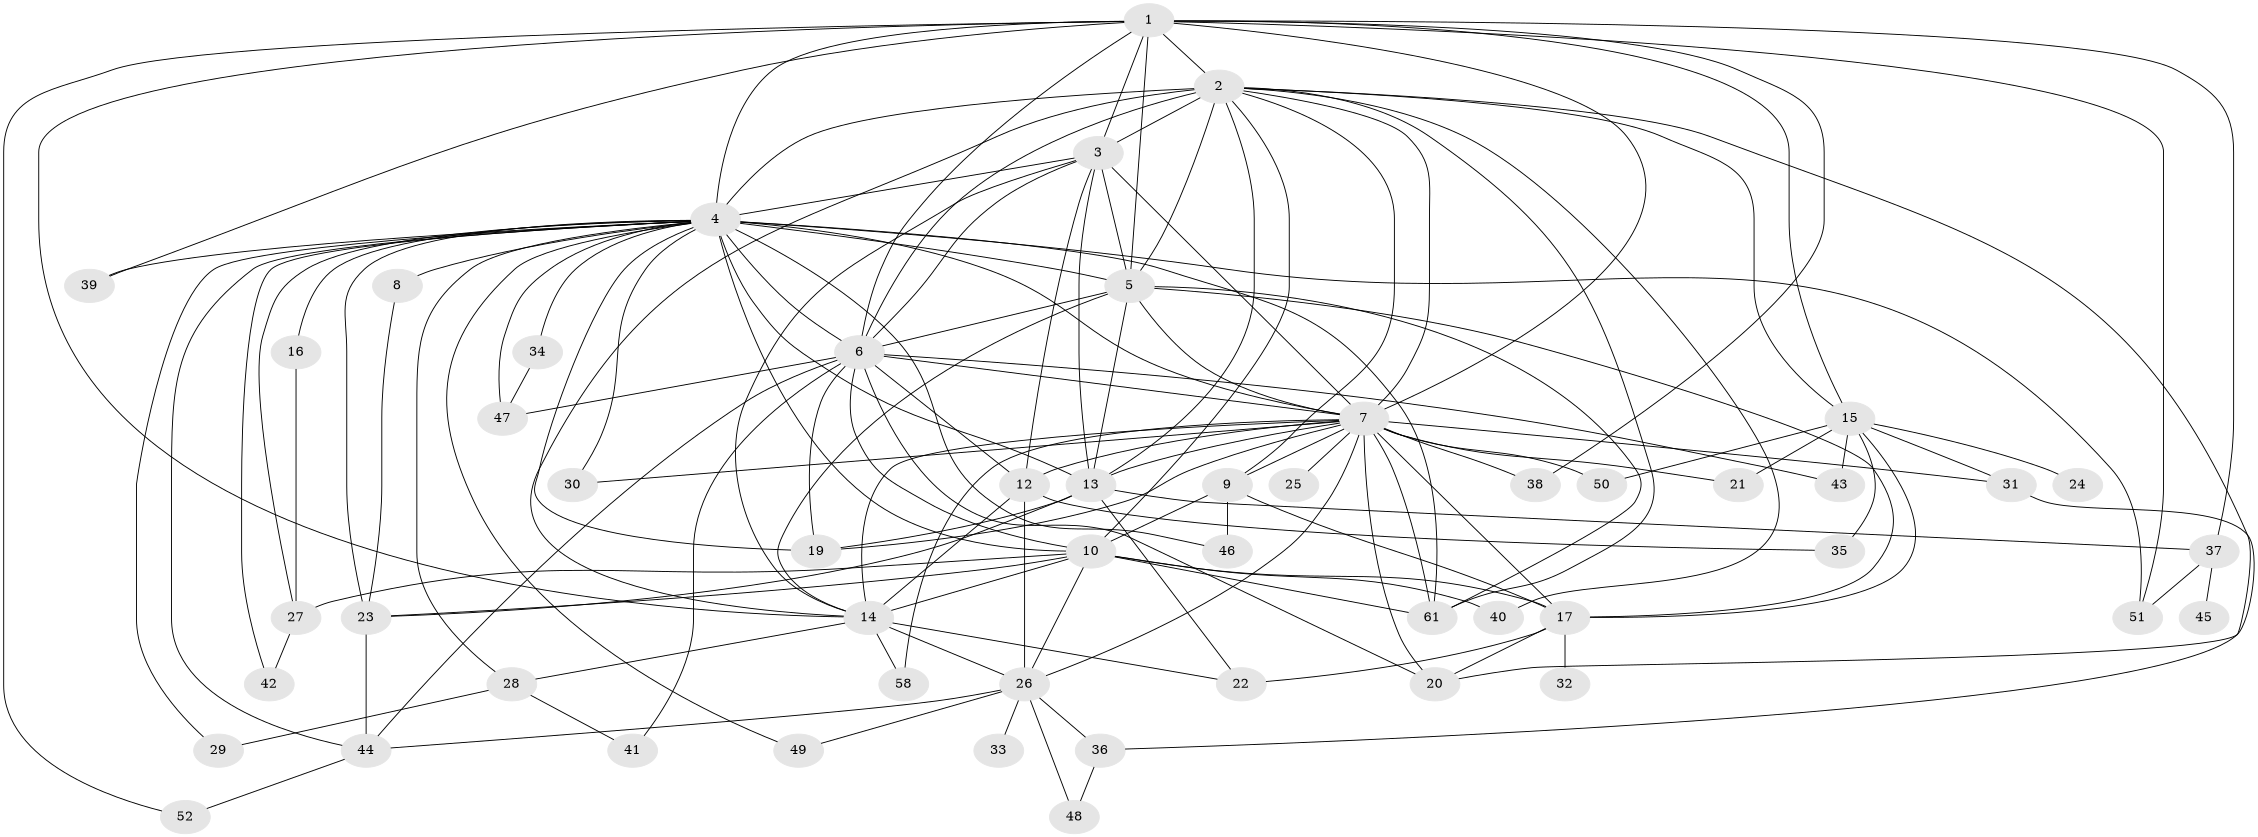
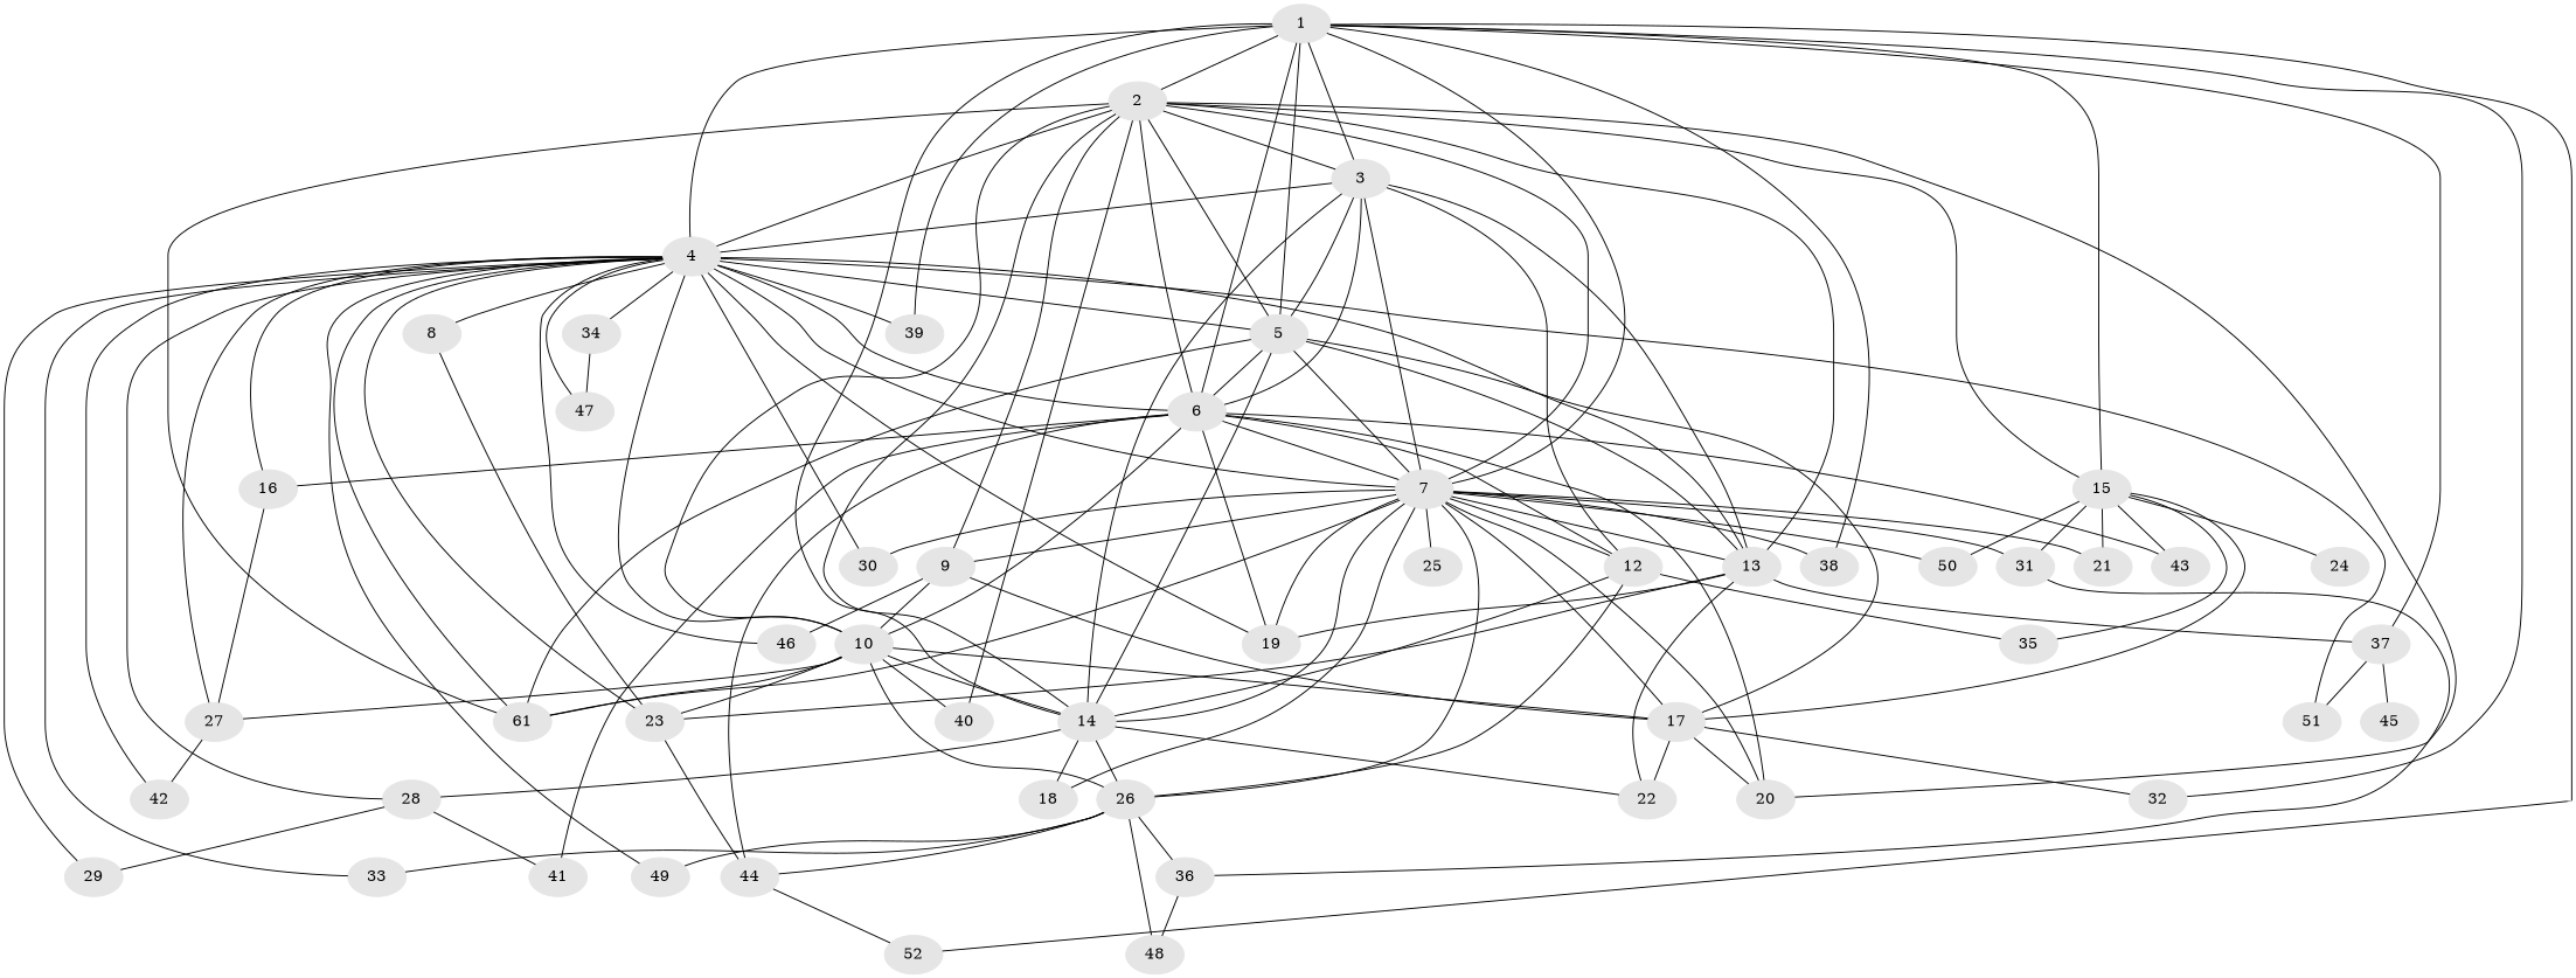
  graph {
    node [color=gray90 style=filled]
    edge [weight=1.0]
    1
    2
    3
    4
    5
    6
    7
    14
    15
    32
    37
    38
    39
    52
    9
    10
    n17 [label=61]
    13
    20
    40
    12
    16
    8
    19
    23
    27
    28
    29
    30
    33
    34
    42
    46
    47
    49
    51
    17
    41
    43
    44
-   18 [label=58]
+   18
    21
    25
    26
    31
    50
    22
    24
    35
    45
    36
    48
    1 -- 2 [weight=2.0]
    1 -- 3
    1 -- 4 [weight=2.0]
    1 -- 5 [weight=3.0]
    1 -- 6
    1 -- 7
    1 -- 14
    1 -- 15
-   1 -- 51
+   1 -- 32
    1 -- 37
    1 -- 38
    1 -- 39
    1 -- 52
    2 -- 3 [weight=2.0]
    2 -- 4 [weight=4.0]
    2 -- 5 [weight=4.0]
    2 -- 6 [weight=3.0]
    2 -- 7 [weight=2.0]
    2 -- 14 [weight=2.0]
    2 -- 15 [weight=2.0]
    2 -- 9 [weight=3.0]
    2 -- 10 [weight=2.0]
    2 -- n17
    2 -- 13
    2 -- 20
    2 -- 40
    3 -- 4 [weight=2.0]
    3 -- 5 [weight=3.0]
    3 -- 6
    3 -- 7 [weight=2.0]
    3 -- 14
    3 -- 13
    3 -- 12
    4 -- 5 [weight=4.0]
    4 -- 6 [weight=2.0]
    4 -- 7 [weight=2.0]
    4 -- 39
    4 -- 10 [weight=2.0]
    4 -- n17
    4 -- 13
    4 -- 16
    4 -- 8 [weight=2.0]
    4 -- 19
    4 -- 23 [weight=2.0]
    4 -- 27
    4 -- 28
    4 -- 29
    4 -- 30
-   4 -- 44
+   4 -- 33
    4 -- 34
    4 -- 42
    4 -- 46
    4 -- 47
    4 -- 49
    4 -- 51
    5 -- 6 [weight=2.0]
    5 -- 7 [weight=2.0]
    5 -- 14
    5 -- n17 [weight=5.0]
    5 -- 13 [weight=6.0]
    5 -- 17
    6 -- 7 [weight=2.0]
    6 -- 10
    6 -- 20
    6 -- 12
-   6 -- 47
+   6 -- 16
    6 -- 19
    6 -- 41
    6 -- 43
    6 -- 44
    7 -- 14 [weight=2.0]
    7 -- 38 [weight=2.0]
    7 -- 9
    7 -- n17 [weight=2.0]
    7 -- 13
    7 -- 20
    7 -- 12
    7 -- 19
    7 -- 30 [weight=2.0]
    7 -- 17
    7 -- 18
    7 -- 21
    7 -- 25
    7 -- 26
    7 -- 31
    7 -- 50
    14 -- 28
    14 -- 18
    14 -- 26
    14 -- 22
    15 -- 17
    15 -- 43
    15 -- 21
    15 -- 31
    15 -- 50
    15 -- 24
    15 -- 35
    37 -- 51
    37 -- 45
    9 -- 10 [weight=6.0]
    9 -- 46
    9 -- 17
    10 -- 14
    10 -- n17
    10 -- 40
    10 -- 23
    10 -- 27
    10 -- 17
    10 -- 26
    13 -- 37
    13 -- 19
    13 -- 23
    13 -- 22
    12 -- 14
    12 -- 26
    12 -- 35
    16 -- 27
    8 -- 23
    23 -- 44
    27 -- 42
    28 -- 29
    28 -- 41
    34 -- 47
    17 -- 32
    17 -- 20
    17 -- 22 [weight=2.0]
    44 -- 52
    26 -- 33
    26 -- 49
    26 -- 44
    26 -- 36
    26 -- 48
    31 -- 36
    36 -- 48
  }
